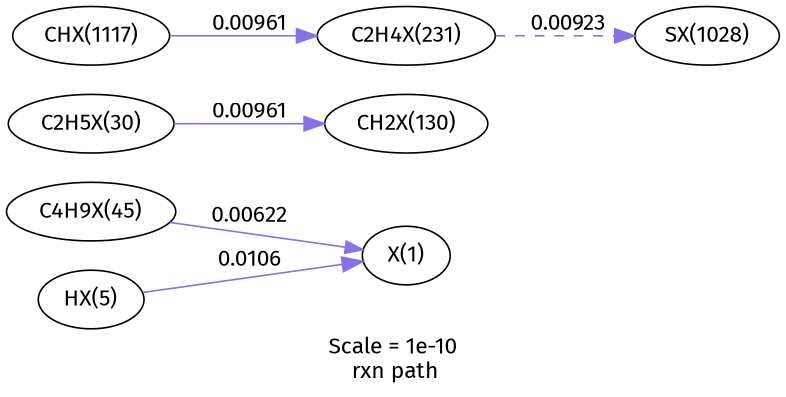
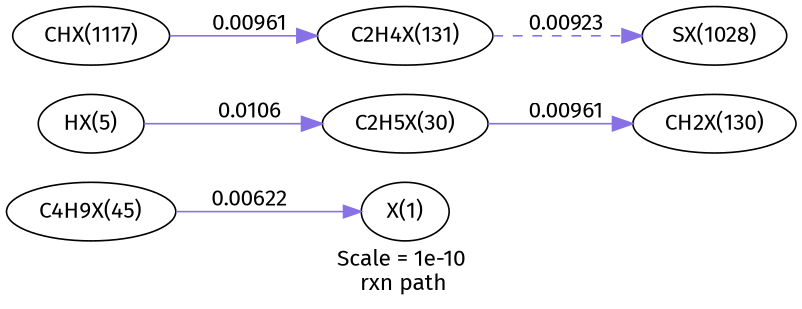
  digraph {
    fontname="Fira Sans"
    label="Scale = 1e-10\l rxn path"
    rankdir=LR
    node [fontname="Fira Sans"]
    edge [arrowsize=1.25 color="0.7, 0.51, 0.9" fontname="Fira Sans" style=solid]
    n1 [label="C4H9X(45)"]
    n2 [label="X(1)"]
    n3 [label="HX(5)"]
    n4 [label="C2H5X(30)"]
    n5 [label="CH2X(130)"]
    n6 [label="CHX(1117)"]
-   n7 [label="C2H4X(231)"]
+   n7 [label="C2H4X(131)"]
    n8 [label="SX(1028)"]
    n1 -> n2 [arrowsize=1.08 color="0.7, 0.506, 0.9" label=" 0.00622"]
-   n3 -> n2 [arrowsize=1.28 color="0.7, 0.511, 0.9" label=" 0.0106"]
+   n3 -> n4 [arrowsize=1.28 color="0.7, 0.511, 0.9" label=" 0.0106"]
    n4 -> n5 [label=" 0.00961"]
    n6 -> n7 [label=" 0.00961"]
    n7 -> n8 [arrowsize=1.23 color="0.7, 0.509, 0.9" label=" 0.00923" style=dashed]
  }
